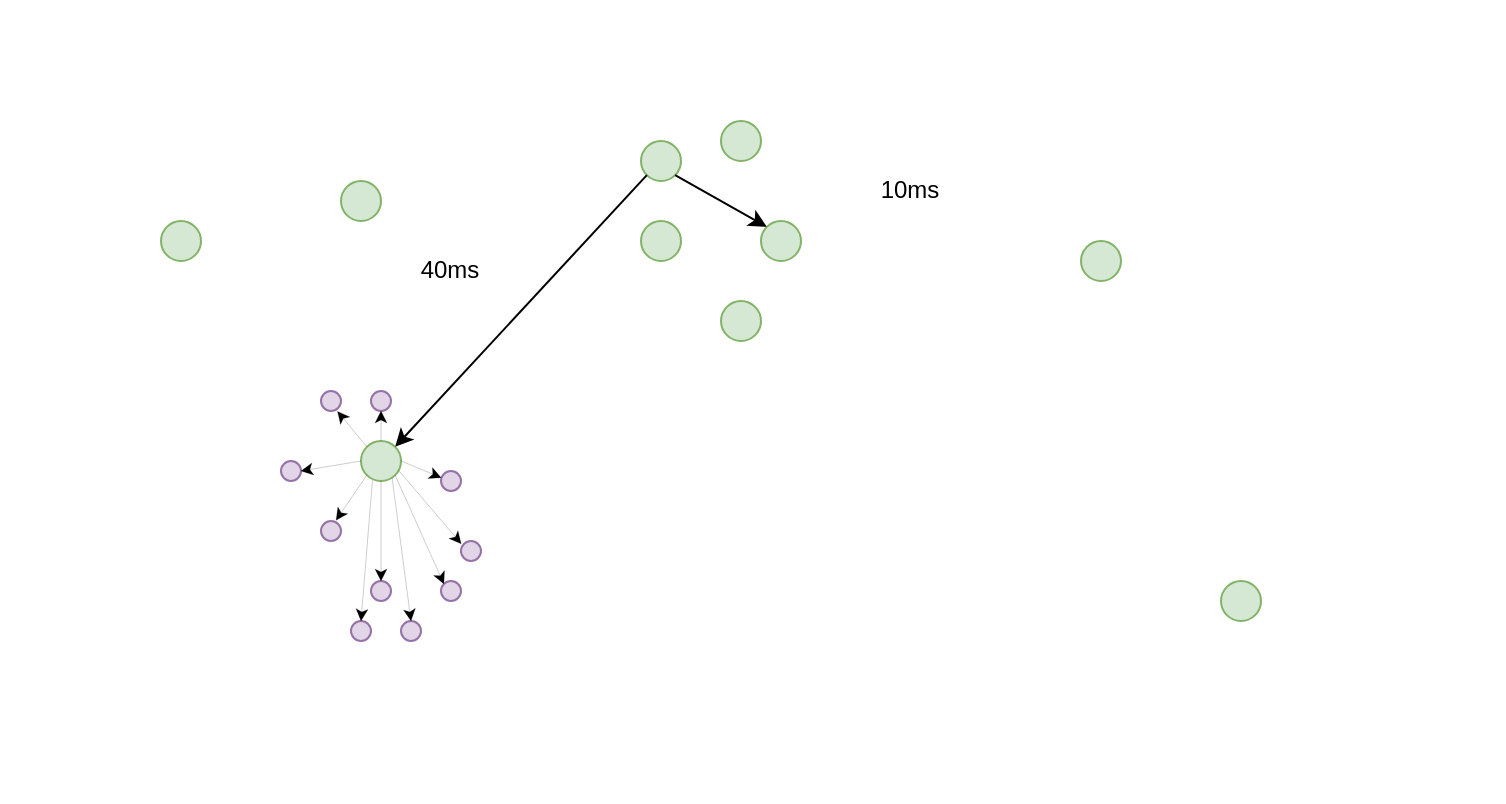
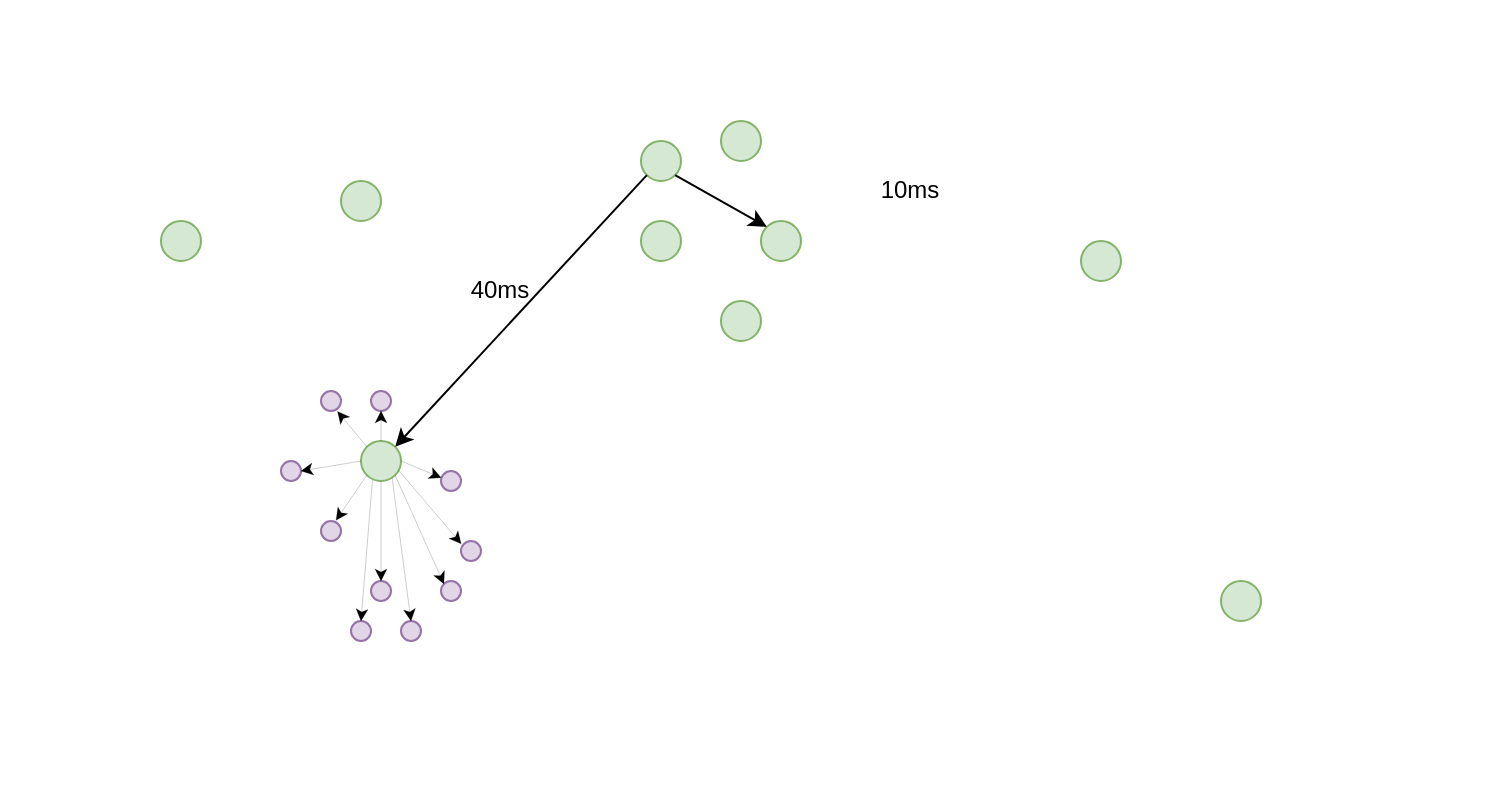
  <mxCell id="0" />
  <mxCell id="1" parent="0" />
  <mxCell id="2" value="" style="shape=image;verticalLabelPosition=bottom;labelBackgroundColor=default;verticalAlign=top;aspect=fixed;imageAspect=0;image=https://i.pinimg.com/originals/df/3b/ef/df3bef31cf21abc2d4c456756e926058.png;opacity=30;" vertex="1" parent="1"><mxGeometry x="20" y="20" width="710.53" height="360" as="geometry" /></mxCell>
  <mxCell id="3" value="" style="ellipse;whiteSpace=wrap;html=1;aspect=fixed;fillColor=#d5e8d4;strokeColor=#82b366;" vertex="1" parent="1"><mxGeometry x="170" y="90" width="20" height="20" as="geometry" /></mxCell>
  <mxCell id="4" value="" style="ellipse;whiteSpace=wrap;html=1;aspect=fixed;fillColor=#d5e8d4;strokeColor=#82b366;" vertex="1" parent="1"><mxGeometry x="320" y="70" width="20" height="20" as="geometry" /></mxCell>
  <mxCell id="5" value="" style="ellipse;whiteSpace=wrap;html=1;aspect=fixed;fillColor=#d5e8d4;strokeColor=#82b366;" vertex="1" parent="1"><mxGeometry x="320" y="110" width="20" height="20" as="geometry" /></mxCell>
  <mxCell id="6" value="" style="ellipse;whiteSpace=wrap;html=1;aspect=fixed;fillColor=#d5e8d4;strokeColor=#82b366;" vertex="1" parent="1"><mxGeometry x="380" y="110" width="20" height="20" as="geometry" /></mxCell>
  <mxCell id="7" value="" style="ellipse;whiteSpace=wrap;html=1;aspect=fixed;fillColor=#d5e8d4;strokeColor=#82b366;" vertex="1" parent="1"><mxGeometry x="360" y="60" width="20" height="20" as="geometry" /></mxCell>
  <mxCell id="8" value="" style="ellipse;whiteSpace=wrap;html=1;aspect=fixed;fillColor=#d5e8d4;strokeColor=#82b366;" vertex="1" parent="1"><mxGeometry x="540" y="120" width="20" height="20" as="geometry" /></mxCell>
  <mxCell id="9" value="" style="ellipse;whiteSpace=wrap;html=1;aspect=fixed;fillColor=#d5e8d4;strokeColor=#82b366;" vertex="1" parent="1"><mxGeometry x="610" y="290" width="20" height="20" as="geometry" /></mxCell>
  <mxCell id="10" value="" style="ellipse;whiteSpace=wrap;html=1;aspect=fixed;fillColor=#d5e8d4;strokeColor=#82b366;" vertex="1" parent="1"><mxGeometry x="180" y="220" width="20" height="20" as="geometry" /></mxCell>
  <mxCell id="11" value="" style="ellipse;whiteSpace=wrap;html=1;aspect=fixed;fillColor=#d5e8d4;strokeColor=#82b366;" vertex="1" parent="1"><mxGeometry x="80" y="110" width="20" height="20" as="geometry" /></mxCell>
  <mxCell id="12" value="" style="ellipse;whiteSpace=wrap;html=1;aspect=fixed;fillColor=#d5e8d4;strokeColor=#82b366;" vertex="1" parent="1"><mxGeometry x="360" y="150" width="20" height="20" as="geometry" /></mxCell>
  <mxCell id="13" value="" style="endArrow=classic;html=1;rounded=0;exitX=0;exitY=1;exitDx=0;exitDy=0;entryX=1;entryY=0;entryDx=0;entryDy=0;" edge="1" parent="1" source="4" target="10"><mxGeometry width="50" height="50" relative="1" as="geometry"><mxPoint x="370" y="260" as="sourcePoint" /><mxPoint x="420" y="210" as="targetPoint" /></mxGeometry></mxCell>
- <mxCell id="14" value="40ms" style="text;html=1;align=center;verticalAlign=middle;whiteSpace=wrap;rounded=0;" vertex="1" parent="1"><mxGeometry x="195" y="120" width="60" height="30" as="geometry" /></mxCell>
+ <mxCell id="14" value="40ms" style="text;html=1;align=center;verticalAlign=middle;whiteSpace=wrap;rounded=0;" vertex="1" parent="1"><mxGeometry x="220" y="130" width="60" height="30" as="geometry" /></mxCell>
  <mxCell id="15" value="" style="endArrow=classic;html=1;rounded=0;exitX=1;exitY=1;exitDx=0;exitDy=0;entryX=0;entryY=0;entryDx=0;entryDy=0;" edge="1" parent="1" source="4" target="6"><mxGeometry width="50" height="50" relative="1" as="geometry"><mxPoint x="333" y="97" as="sourcePoint" /><mxPoint x="207" y="233" as="targetPoint" /></mxGeometry></mxCell>
  <mxCell id="16" value="10ms" style="text;html=1;align=center;verticalAlign=middle;whiteSpace=wrap;rounded=0;" vertex="1" parent="1"><mxGeometry x="425.27" y="80" width="60" height="30" as="geometry" /></mxCell>
  <mxCell id="17" value="" style="ellipse;whiteSpace=wrap;html=1;aspect=fixed;fillColor=#e1d5e7;strokeColor=#9673a6;" vertex="1" parent="1"><mxGeometry x="160" y="260" width="10" height="10" as="geometry" /></mxCell>
  <mxCell id="18" value="" style="ellipse;whiteSpace=wrap;html=1;aspect=fixed;fillColor=#e1d5e7;strokeColor=#9673a6;" vertex="1" parent="1"><mxGeometry x="175" y="310" width="10" height="10" as="geometry" /></mxCell>
  <mxCell id="19" value="" style="ellipse;whiteSpace=wrap;html=1;aspect=fixed;fillColor=#e1d5e7;strokeColor=#9673a6;" vertex="1" parent="1"><mxGeometry x="200" y="310" width="10" height="10" as="geometry" /></mxCell>
  <mxCell id="20" value="" style="ellipse;whiteSpace=wrap;html=1;aspect=fixed;fillColor=#e1d5e7;strokeColor=#9673a6;" vertex="1" parent="1"><mxGeometry x="220" y="290" width="10" height="10" as="geometry" /></mxCell>
  <mxCell id="21" value="" style="ellipse;whiteSpace=wrap;html=1;aspect=fixed;fillColor=#e1d5e7;strokeColor=#9673a6;" vertex="1" parent="1"><mxGeometry x="185" y="290" width="10" height="10" as="geometry" /></mxCell>
  <mxCell id="22" value="" style="ellipse;whiteSpace=wrap;html=1;aspect=fixed;fillColor=#e1d5e7;strokeColor=#9673a6;" vertex="1" parent="1"><mxGeometry x="230" y="270" width="10" height="10" as="geometry" /></mxCell>
  <mxCell id="23" value="" style="ellipse;whiteSpace=wrap;html=1;aspect=fixed;fillColor=#e1d5e7;strokeColor=#9673a6;" vertex="1" parent="1"><mxGeometry x="160" y="195" width="10" height="10" as="geometry" /></mxCell>
  <mxCell id="24" value="" style="ellipse;whiteSpace=wrap;html=1;aspect=fixed;fillColor=#e1d5e7;strokeColor=#9673a6;" vertex="1" parent="1"><mxGeometry x="140" y="230" width="10" height="10" as="geometry" /></mxCell>
  <mxCell id="25" value="" style="ellipse;whiteSpace=wrap;html=1;aspect=fixed;fillColor=#e1d5e7;strokeColor=#9673a6;" vertex="1" parent="1"><mxGeometry x="220" y="235" width="10" height="10" as="geometry" /></mxCell>
  <mxCell id="26" value="" style="ellipse;whiteSpace=wrap;html=1;aspect=fixed;fillColor=#e1d5e7;strokeColor=#9673a6;" vertex="1" parent="1"><mxGeometry x="185" y="195" width="10" height="10" as="geometry" /></mxCell>
  <mxCell id="27" value="" style="endArrow=classic;html=1;rounded=0;strokeWidth=0;exitX=0;exitY=0.5;exitDx=0;exitDy=0;entryX=1;entryY=0.5;entryDx=0;entryDy=0;" edge="1" parent="1" source="10" target="24"><mxGeometry width="50" height="50" relative="1" as="geometry"><mxPoint x="240" y="280" as="sourcePoint" /><mxPoint x="290" y="230" as="targetPoint" /></mxGeometry></mxCell>
  <mxCell id="28" value="" style="endArrow=classic;html=1;rounded=0;strokeWidth=0;exitX=0;exitY=0;exitDx=0;exitDy=0;entryX=0.827;entryY=1.023;entryDx=0;entryDy=0;entryPerimeter=0;" edge="1" parent="1" source="10" target="23"><mxGeometry width="50" height="50" relative="1" as="geometry"><mxPoint x="190" y="240" as="sourcePoint" /><mxPoint x="160" y="245" as="targetPoint" /></mxGeometry></mxCell>
  <mxCell id="29" value="" style="endArrow=classic;html=1;rounded=0;strokeWidth=0;exitX=0.5;exitY=0;exitDx=0;exitDy=0;entryX=0.5;entryY=1;entryDx=0;entryDy=0;" edge="1" parent="1" source="10" target="26"><mxGeometry width="50" height="50" relative="1" as="geometry"><mxPoint x="193" y="233" as="sourcePoint" /><mxPoint x="178" y="215" as="targetPoint" /></mxGeometry></mxCell>
  <mxCell id="30" value="" style="endArrow=classic;html=1;rounded=0;strokeWidth=0;exitX=0.5;exitY=0;exitDx=0;exitDy=0;entryX=0.009;entryY=0.332;entryDx=0;entryDy=0;entryPerimeter=0;" edge="1" parent="1" target="25"><mxGeometry width="50" height="50" relative="1" as="geometry"><mxPoint x="200" y="230" as="sourcePoint" /><mxPoint x="200" y="215" as="targetPoint" /></mxGeometry></mxCell>
  <mxCell id="31" value="" style="endArrow=classic;html=1;rounded=0;strokeWidth=0;exitX=0;exitY=1;exitDx=0;exitDy=0;entryX=0.755;entryY=-0.041;entryDx=0;entryDy=0;entryPerimeter=0;" edge="1" parent="1" source="10" target="17"><mxGeometry width="50" height="50" relative="1" as="geometry"><mxPoint x="210" y="240" as="sourcePoint" /><mxPoint x="210" y="225" as="targetPoint" /></mxGeometry></mxCell>
  <mxCell id="32" value="" style="endArrow=classic;html=1;rounded=0;strokeWidth=0;exitX=0.286;exitY=0.989;exitDx=0;exitDy=0;entryX=0.5;entryY=0;entryDx=0;entryDy=0;exitPerimeter=0;" edge="1" parent="1" source="10" target="18"><mxGeometry width="50" height="50" relative="1" as="geometry"><mxPoint x="193" y="247" as="sourcePoint" /><mxPoint x="178" y="270" as="targetPoint" /></mxGeometry></mxCell>
  <mxCell id="33" value="" style="endArrow=classic;html=1;rounded=0;strokeWidth=0;exitX=0.5;exitY=1;exitDx=0;exitDy=0;entryX=0.5;entryY=0;entryDx=0;entryDy=0;" edge="1" parent="1" source="10" target="21"><mxGeometry width="50" height="50" relative="1" as="geometry"><mxPoint x="203" y="257" as="sourcePoint" /><mxPoint x="188" y="280" as="targetPoint" /></mxGeometry></mxCell>
  <mxCell id="34" value="" style="endArrow=classic;html=1;rounded=0;strokeWidth=0;exitX=0.777;exitY=0.916;exitDx=0;exitDy=0;entryX=0.5;entryY=0;entryDx=0;entryDy=0;exitPerimeter=0;" edge="1" parent="1" source="10" target="19"><mxGeometry width="50" height="50" relative="1" as="geometry"><mxPoint x="200" y="250" as="sourcePoint" /><mxPoint x="200" y="300" as="targetPoint" /></mxGeometry></mxCell>
  <mxCell id="35" value="" style="endArrow=classic;html=1;rounded=0;strokeWidth=0;exitX=1;exitY=1;exitDx=0;exitDy=0;entryX=0;entryY=0;entryDx=0;entryDy=0;" edge="1" parent="1" source="10" target="20"><mxGeometry width="50" height="50" relative="1" as="geometry"><mxPoint x="206" y="248" as="sourcePoint" /><mxPoint x="215" y="320" as="targetPoint" /></mxGeometry></mxCell>
  <mxCell id="36" value="" style="endArrow=classic;html=1;rounded=0;strokeWidth=0;exitX=0.941;exitY=0.734;exitDx=0;exitDy=0;entryX=0.009;entryY=0.141;entryDx=0;entryDy=0;exitPerimeter=0;entryPerimeter=0;" edge="1" parent="1" source="10" target="22"><mxGeometry width="50" height="50" relative="1" as="geometry"><mxPoint x="207" y="247" as="sourcePoint" /><mxPoint x="231" y="301" as="targetPoint" /></mxGeometry></mxCell>
